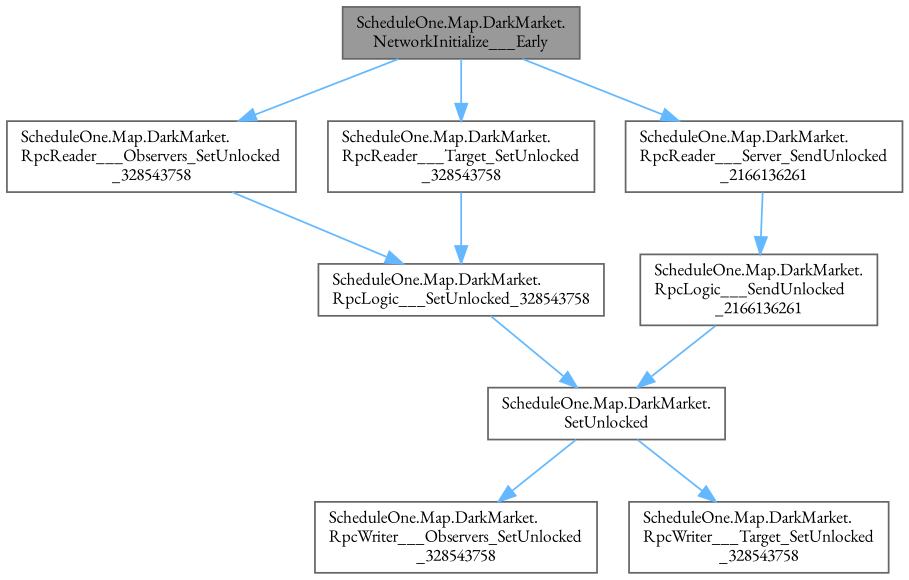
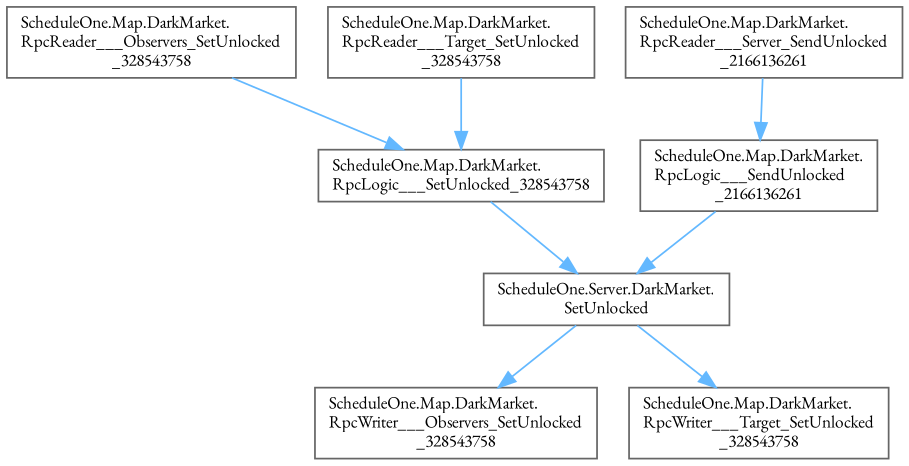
  digraph {
    fontname="EB Garamond"
    rankdir=TB
    node [color=grey40 fillcolor=white fontname="EB Garamond" fontsize=10 shape=box style=filled]
    edge [color=steelblue1 fontname="EB Garamond" fontsize=10 labelfontname=Helvetica labelfontsize=10 style=solid]
-   n1 [color=gray40 fillcolor=grey60 fontcolor=black height=0.2 label="ScheduleOne.Map.DarkMarket.\lNetworkInitialize___Early" width=0.4]
    n2 [height=0.2 label="ScheduleOne.Map.DarkMarket.\lRpcReader___Observers_SetUnlocked\l_328543758" width=0.4]
    n3 [height=0.2 label="ScheduleOne.Map.DarkMarket.\lRpcReader___Server_SendUnlocked\l_2166136261" width=0.4]
    n4 [height=0.2 label="ScheduleOne.Map.DarkMarket.\lRpcReader___Target_SetUnlocked\l_328543758" width=0.4]
    n5 [height=0.2 label="ScheduleOne.Map.DarkMarket.\lRpcLogic___SetUnlocked_328543758" width=0.4]
    n6 [height=0.2 label="ScheduleOne.Map.DarkMarket.\lRpcLogic___SendUnlocked\l_2166136261" width=0.4]
-   n7 [height=0.2 label="ScheduleOne.Map.DarkMarket.\lSetUnlocked" width=0.4]
+   n7 [height=0.2 label="ScheduleOne.Server.DarkMarket.\lSetUnlocked" width=0.4]
    n8 [height=0.2 label="ScheduleOne.Map.DarkMarket.\lRpcWriter___Observers_SetUnlocked\l_328543758" width=0.4]
    n9 [height=0.2 label="ScheduleOne.Map.DarkMarket.\lRpcWriter___Target_SetUnlocked\l_328543758" width=0.4]
-   n1 -> n2
-   n1 -> n3
-   n1 -> n4
    n2 -> n5
    n3 -> n6
    n4 -> n5
    n5 -> n7
    n6 -> n7
    n7 -> n8
    n7 -> n9
  }
